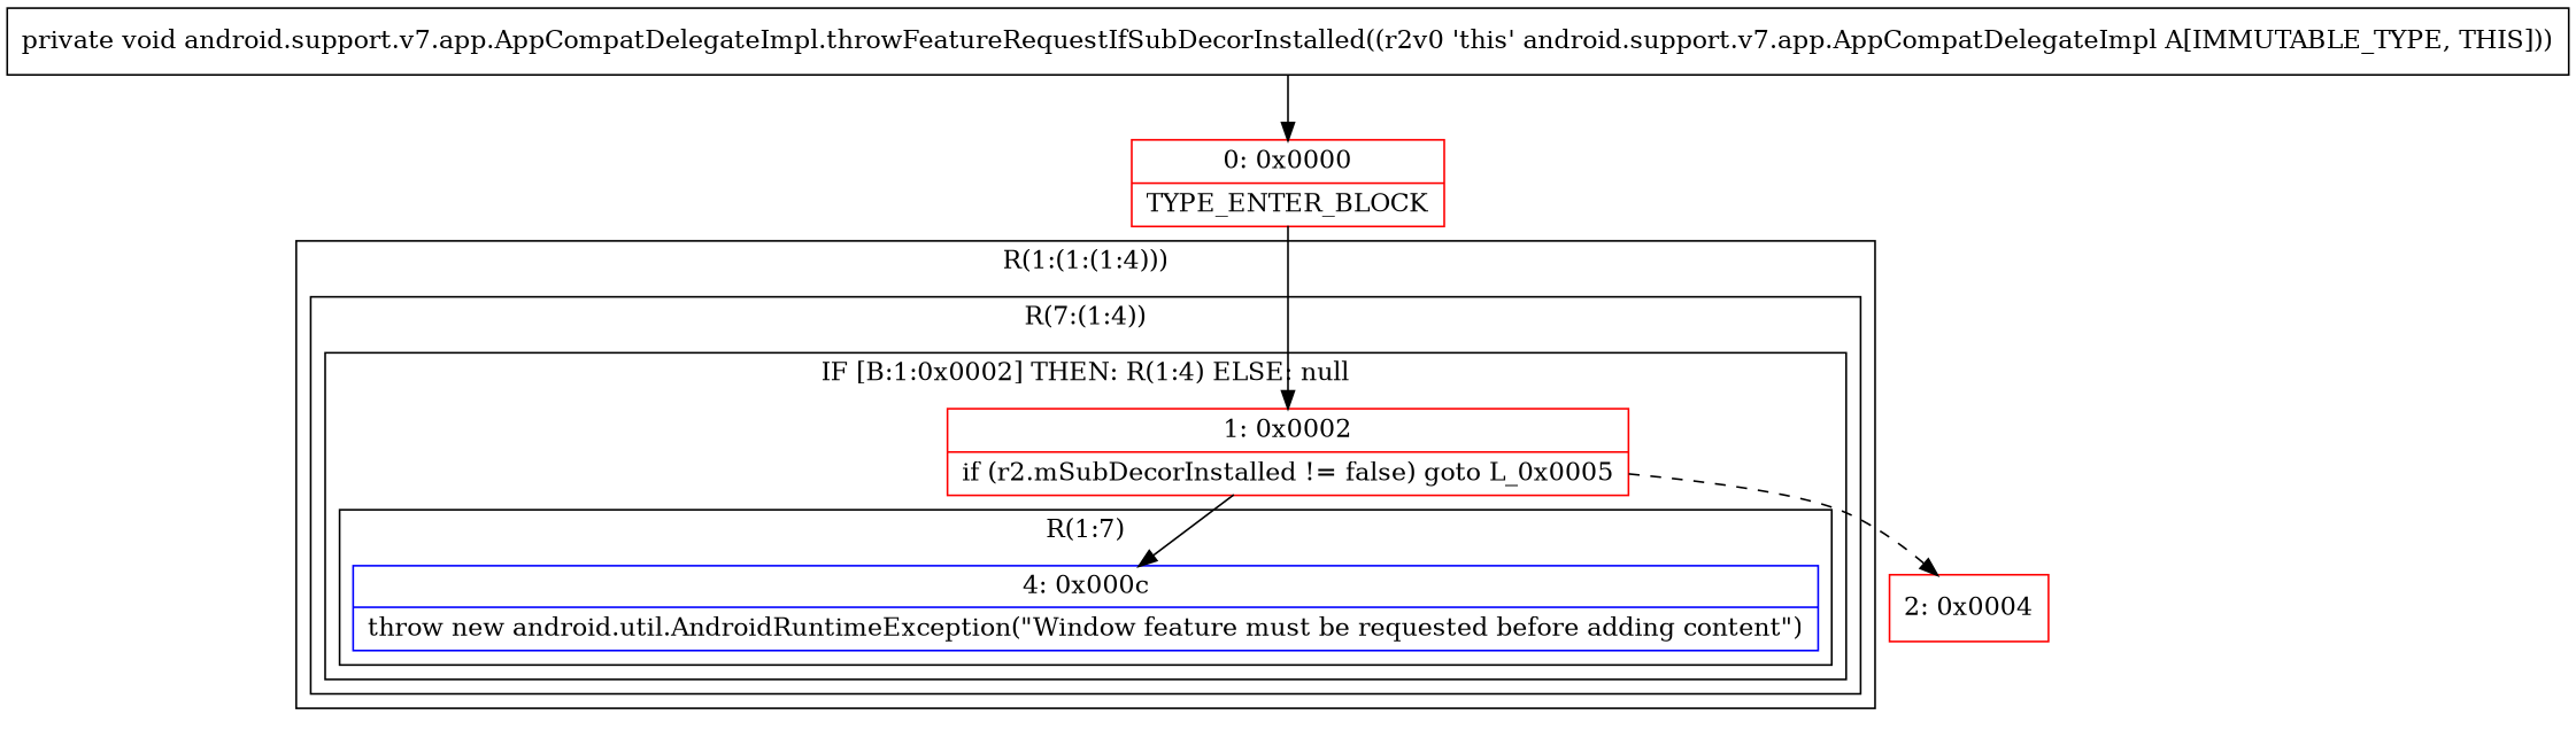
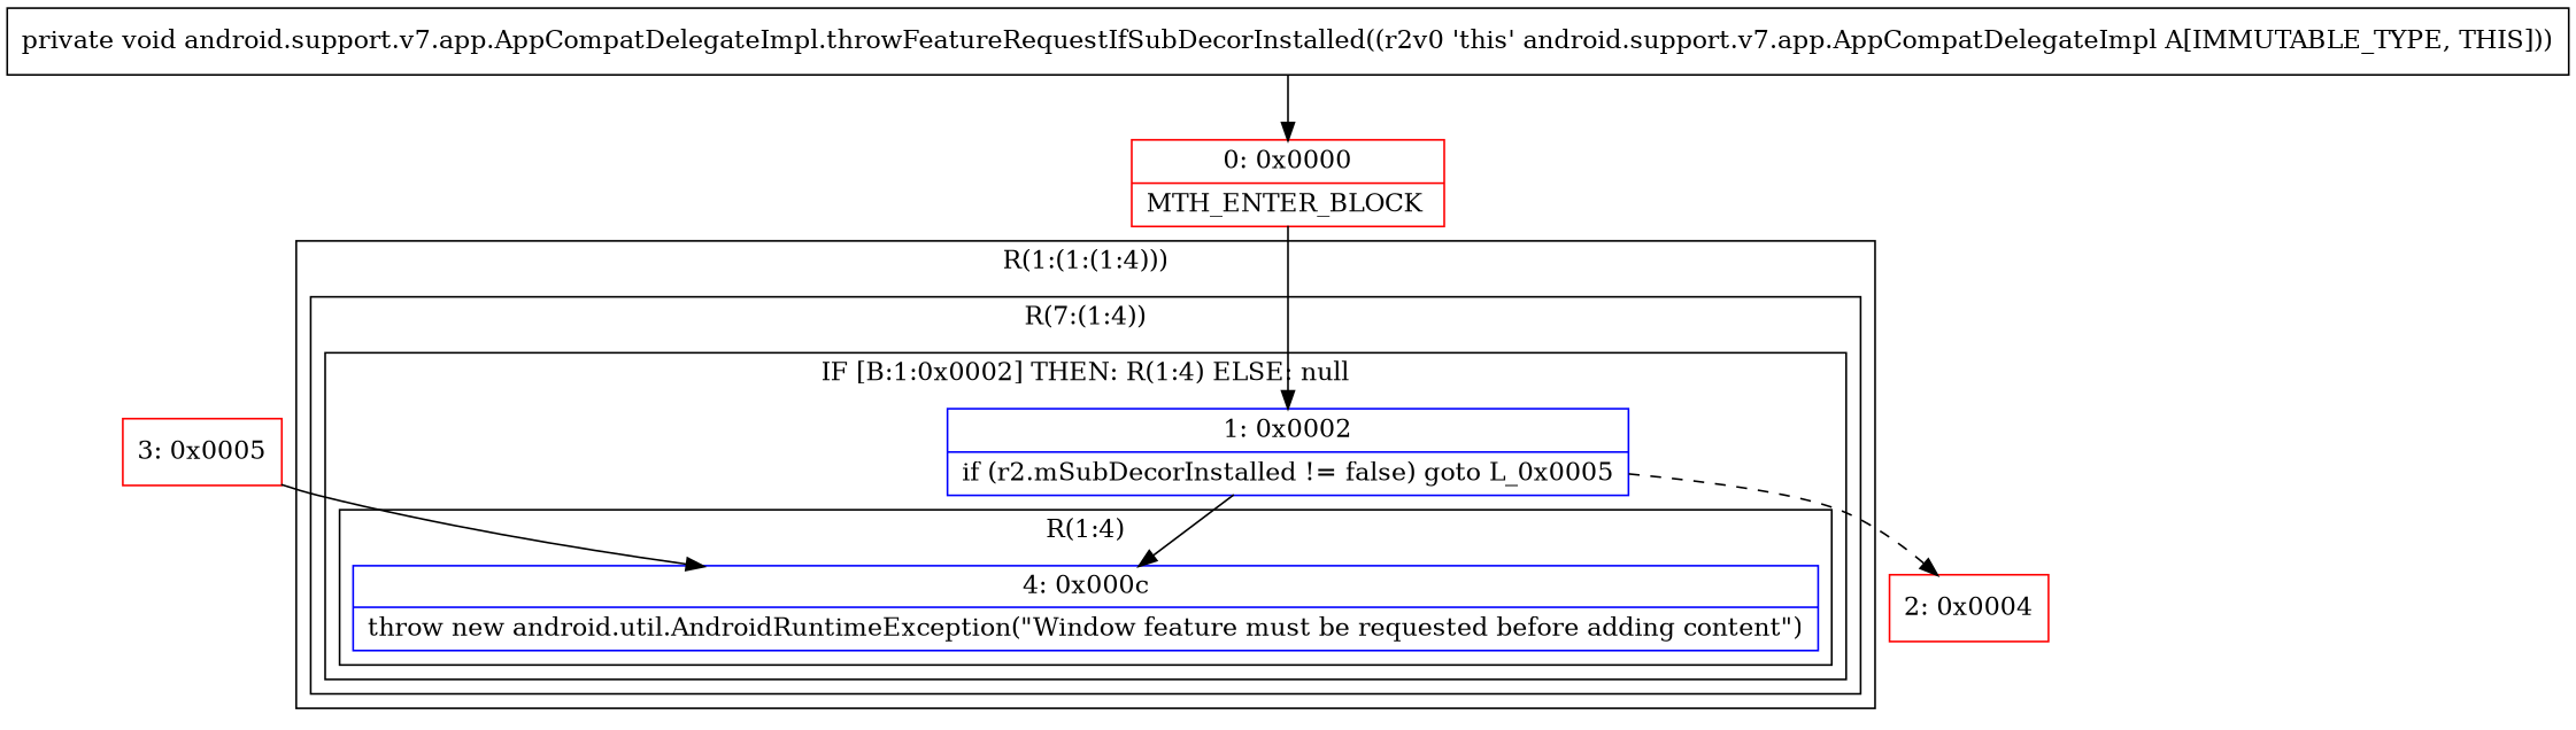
  digraph {
    node [color=red shape=record]
    n1 [color=blue label="{4\:\ 0x000c|throw new android.util.AndroidRuntimeException(\"Window feature must be requested before adding content\")\l}"]
-   n2 [label="{1\:\ 0x0002|if (r2.mSubDecorInstalled != false) goto L_0x0005\l}"]
+   n2 [color=blue label="{1\:\ 0x0002|if (r2.mSubDecorInstalled != false) goto L_0x0005\l}"]
    n3 [label="{2\:\ 0x0004}"]
-   n5 [label="{0\:\ 0x0000|TYPE_ENTER_BLOCK\l}"]
+   n4 [label="{3\:\ 0x0005}"]
+   n5 [label="{0\:\ 0x0000|MTH_ENTER_BLOCK\l}"]
    n6 [label="{private void android.support.v7.app.AppCompatDelegateImpl.throwFeatureRequestIfSubDecorInstalled((r2v0 'this' android.support.v7.app.AppCompatDelegateImpl A[IMMUTABLE_TYPE, THIS])) }" color=""]
    subgraph cluster_1 {
      label="R(1:(1:(1:4)))"
      subgraph cluster_2 {
        label="R(7:(1:4))"
        subgraph cluster_3 {
          label="IF [B:1:0x0002] THEN: R(1:4) ELSE: null"
          n2
          subgraph cluster_4 {
-           label="R(1:7)"
+           label="R(1:4)"
            n1
          }
        }
      }
    }
    n2 -> n1
    n2 -> n3 [style=dashed]
+   n4 -> n1
    n5 -> n2
    n6 -> n5
  }
